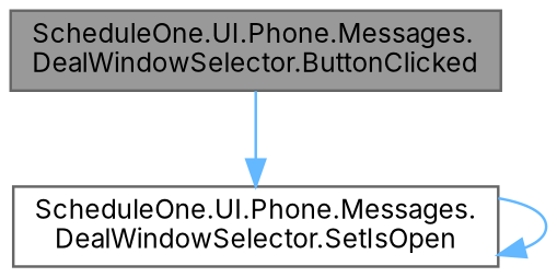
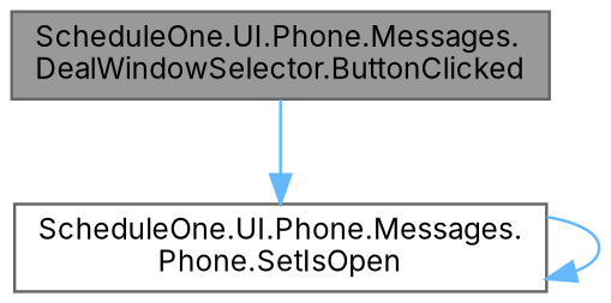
  digraph {
    rankdir=TB
    fontname=Inter
    node [fontname=Inter fontsize=10 shape=box style=filled]
    edge [color=steelblue1 fontname=Inter fontsize=10 labelfontname=Helvetica labelfontsize=10 style=solid]
    n1 [color=gray40 fillcolor=grey60 fontcolor=black height=0.2 label="ScheduleOne.UI.Phone.Messages.\lDealWindowSelector.ButtonClicked" width=0.4]
-   n2 [color=grey40 fillcolor=white height=0.2 label="ScheduleOne.UI.Phone.Messages.\lDealWindowSelector.SetIsOpen" width=0.4]
+   n2 [color=grey40 fillcolor=white height=0.2 label="ScheduleOne.UI.Phone.Messages.\lPhone.SetIsOpen" width=0.4]
    n1 -> n2
    n2 -> n2
  }
